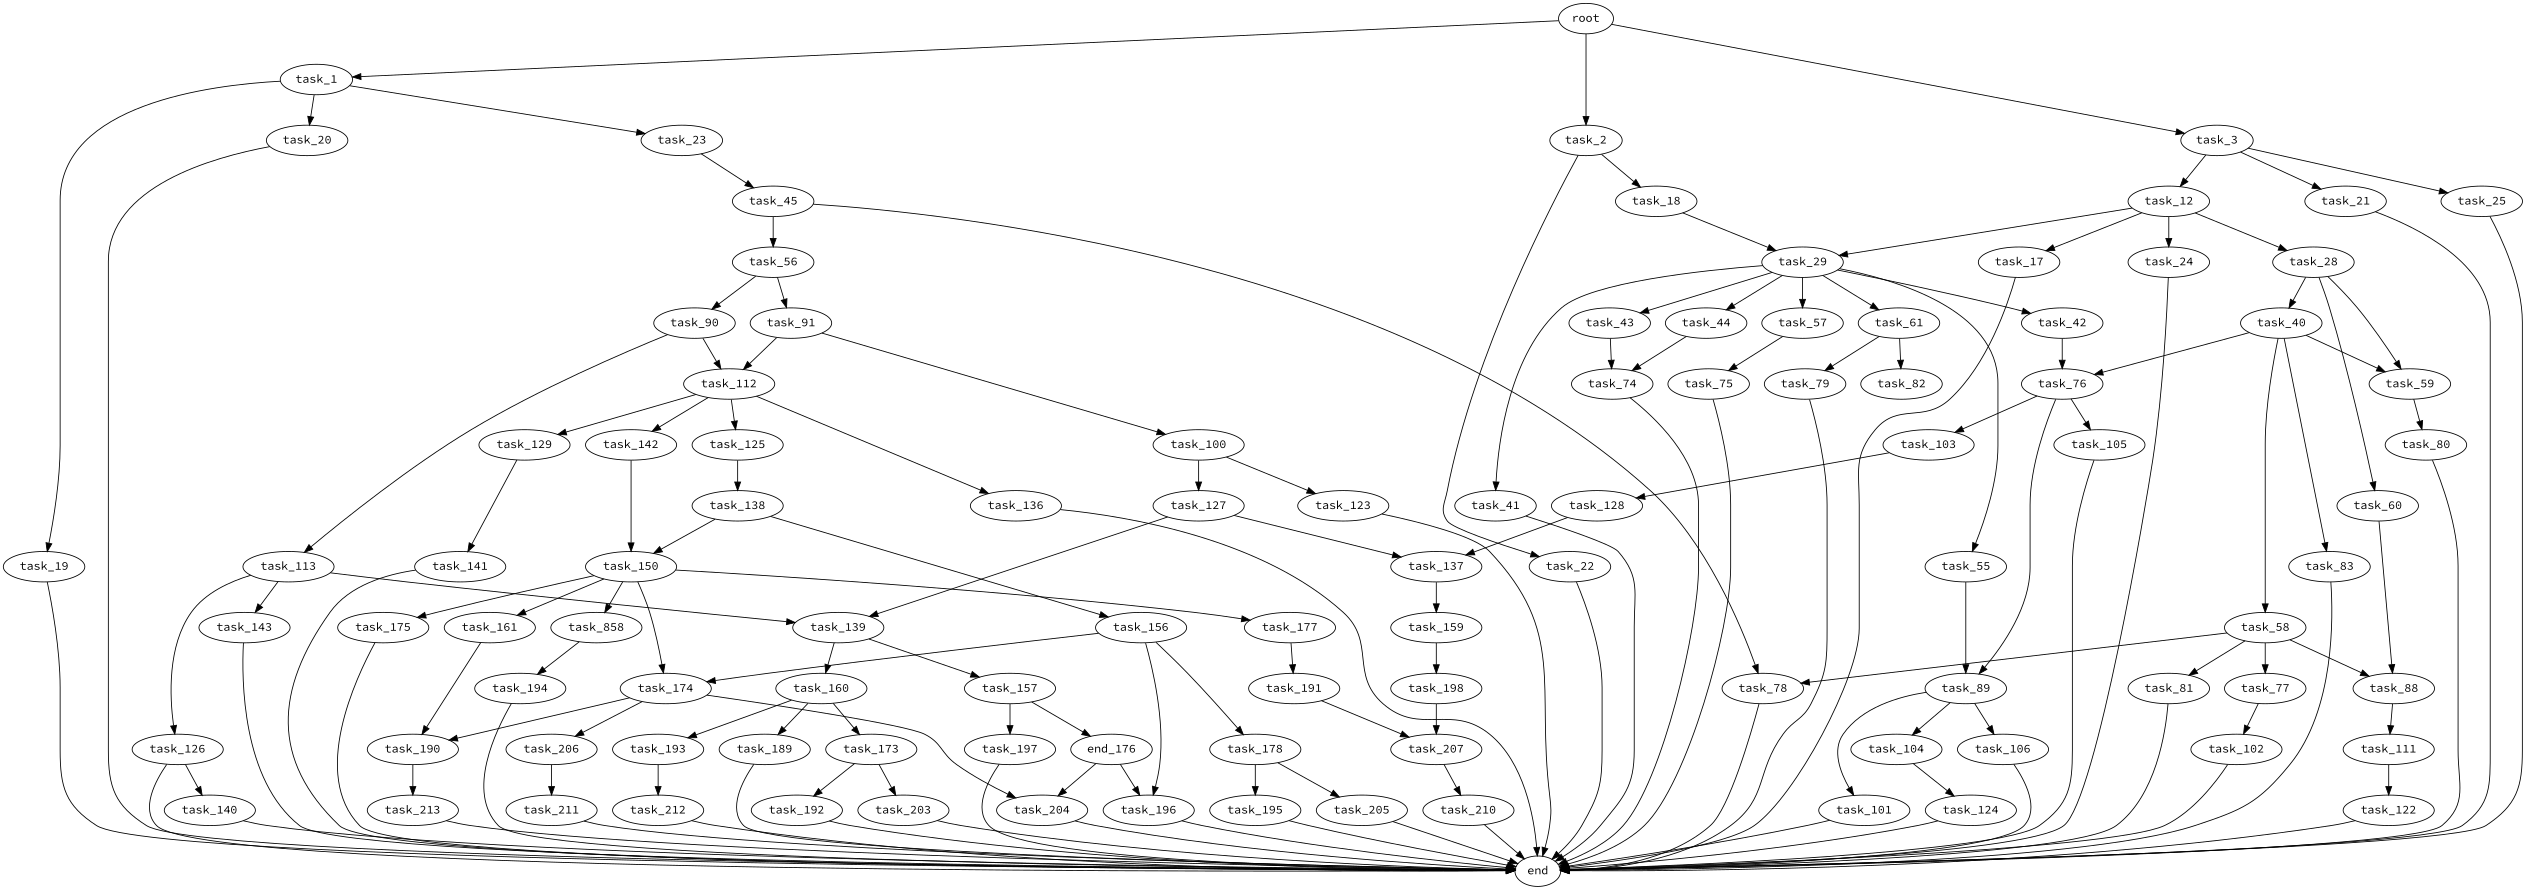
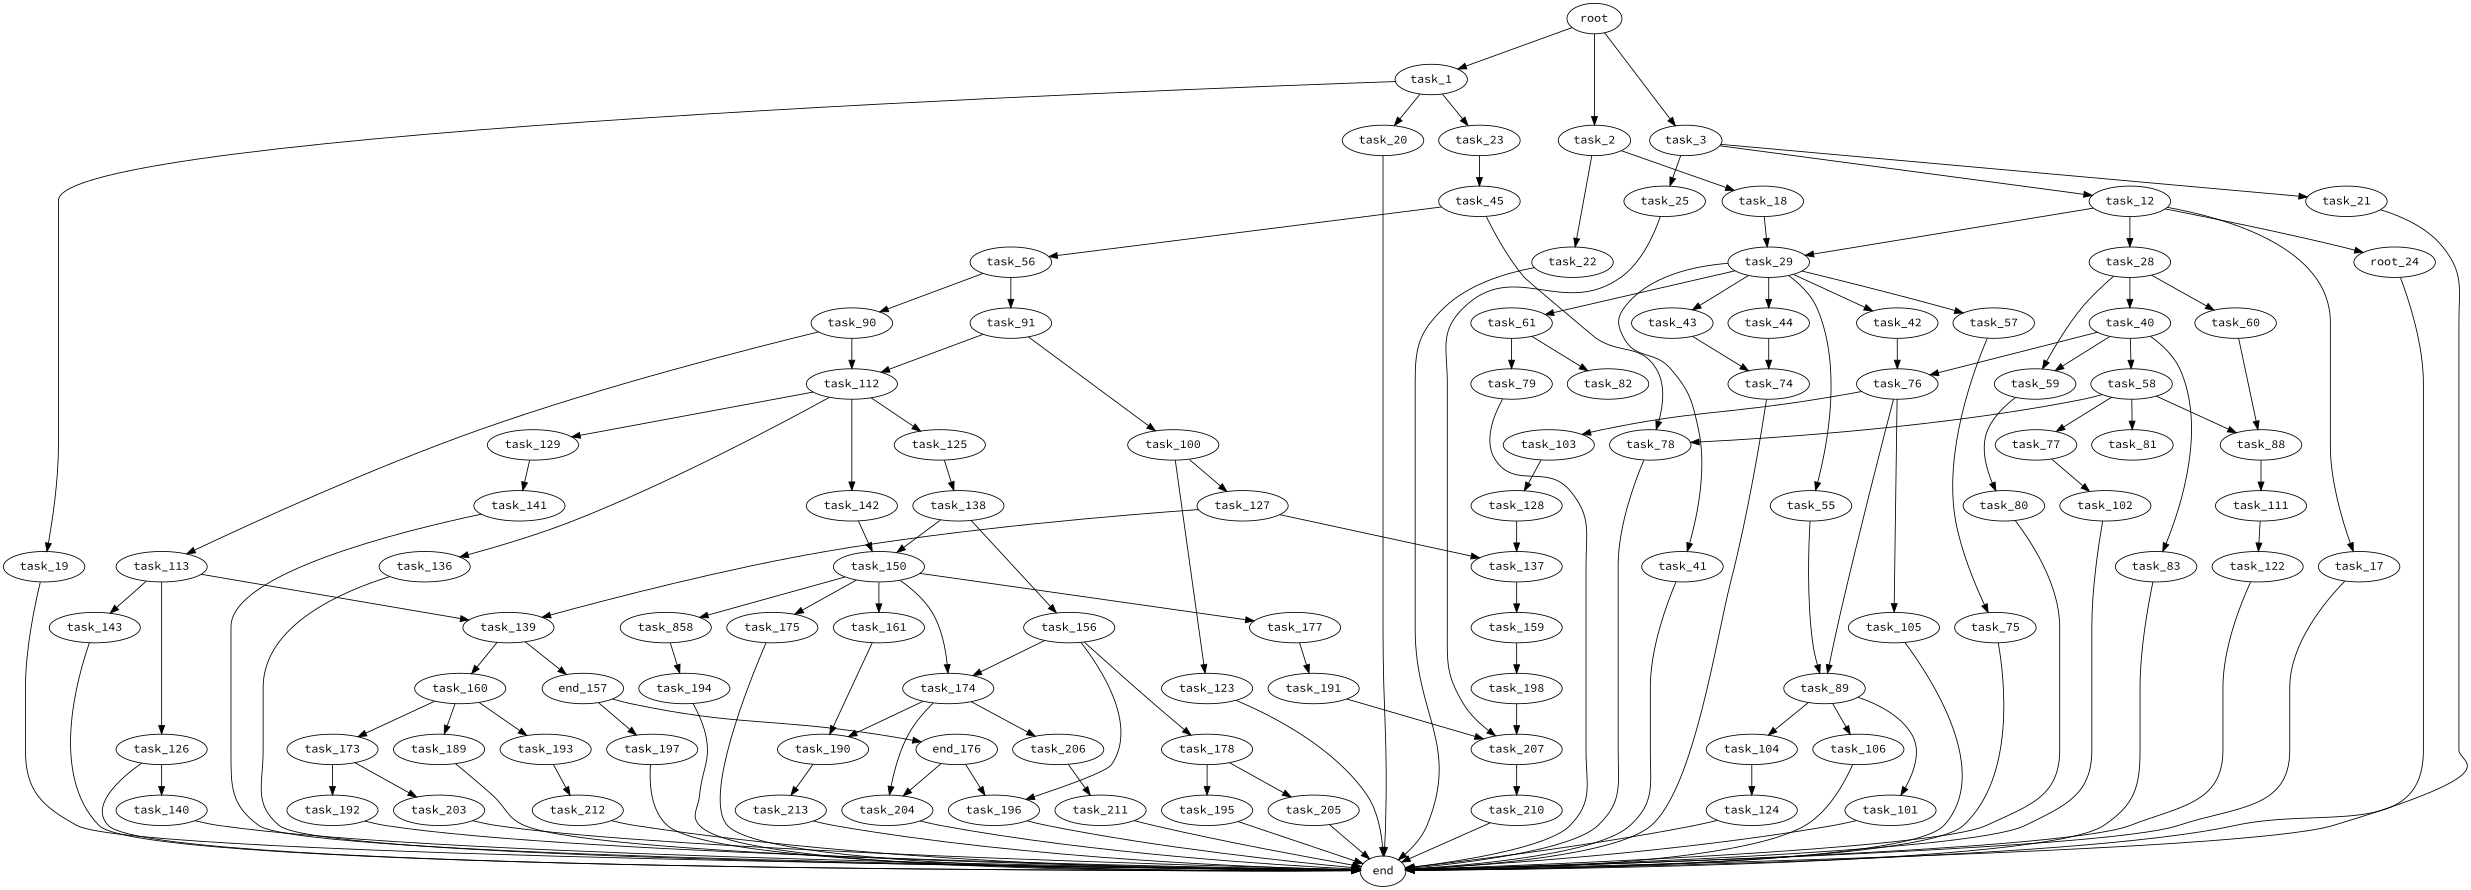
  digraph {
    fontname="Source Code Pro"
    node [fontname="Source Code Pro"]
    edge [fontname="Source Code Pro"]
    root
    task_1
    task_2
    task_3
    task_19
    task_20
    task_23
    task_18
    task_22
    task_12
    task_21
    task_25
    end
    task_45
    task_29
    task_17
-   task_24
+   task_24 [label=root_24]
    task_28
    task_56
    task_78
    task_41
    task_42
    task_43
    task_44
    task_55
    task_57
    task_61
    task_40
    task_59
    task_60
    task_58
    task_76
    task_83
    task_80
    task_88
    task_74
    task_89
    task_75
    task_79
    task_82
    task_90
    task_91
    task_77
    task_81
    task_103
    task_105
    task_111
    task_101
    task_104
    task_106
    task_102
    task_128
    task_112
    task_113
    task_100
    task_124
    task_125
    task_129
    task_136
    task_142
    task_126
    task_139
    task_143
    task_123
    task_127
    task_122
    task_137
    task_138
    task_141
    task_150
    task_140
-   task_157
+   task_157 [label=end_157]
    task_160
    task_159
    task_156
    n76 [label=task_858]
    task_161
    task_174
    task_175
    task_177
    n81 [label=end_176]
    task_197
    task_173
    task_189
    task_193
    task_178
    task_196
    task_198
    task_207
    task_194
    task_190
    task_204
    task_206
    task_191
    task_195
    task_205
    task_192
    task_203
    task_212
    task_213
    task_211
    task_210
    root -> task_1
    root -> task_2
    root -> task_3
    task_1 -> task_19
    task_1 -> task_20
    task_1 -> task_23
    task_2 -> task_18
    task_2 -> task_22
    task_3 -> task_12
    task_3 -> task_21
    task_3 -> task_25
    task_19 -> end
    task_20 -> end
    task_23 -> task_45
    task_18 -> task_29
    task_22 -> end
    task_12 -> task_29
    task_12 -> task_17
    task_12 -> task_24
    task_12 -> task_28
    task_21 -> end
-   task_25 -> end
+   task_25 -> task_207
    task_45 -> task_56
    task_45 -> task_78
    task_29 -> task_41
    task_29 -> task_42
    task_29 -> task_43
    task_29 -> task_44
    task_29 -> task_55
    task_29 -> task_57
    task_29 -> task_61
    task_17 -> end
    task_24 -> end
    task_28 -> task_40
    task_28 -> task_59
    task_28 -> task_60
    task_56 -> task_90
    task_56 -> task_91
    task_78 -> end
    task_41 -> end
    task_42 -> task_76
    task_43 -> task_74
    task_44 -> task_74
    task_55 -> task_89
    task_57 -> task_75
    task_61 -> task_79
    task_61 -> task_82
    task_40 -> task_59
    task_40 -> task_58
    task_40 -> task_76
    task_40 -> task_83
    task_59 -> task_80
    task_60 -> task_88
    task_58 -> task_78
    task_58 -> task_88
    task_58 -> task_77
    task_58 -> task_81
    task_76 -> task_89
    task_76 -> task_103
    task_76 -> task_105
    task_83 -> end
    task_80 -> end
    task_88 -> task_111
    task_74 -> end
    task_89 -> task_101
    task_89 -> task_104
    task_89 -> task_106
    task_75 -> end
    task_79 -> end
    task_90 -> task_112
    task_90 -> task_113
    task_91 -> task_112
    task_91 -> task_100
    task_77 -> task_102
-   task_81 -> end
    task_103 -> task_128
    task_105 -> end
    task_111 -> task_122
    task_101 -> end
    task_104 -> task_124
    task_106 -> end
    task_102 -> end
    task_128 -> task_137
    task_112 -> task_125
    task_112 -> task_129
    task_112 -> task_136
    task_112 -> task_142
    task_113 -> task_126
    task_113 -> task_139
    task_113 -> task_143
    task_100 -> task_123
    task_100 -> task_127
    task_124 -> end
    task_125 -> task_138
    task_129 -> task_141
    task_136 -> end
    task_142 -> task_150
    task_126 -> end
    task_126 -> task_140
    task_139 -> task_157
    task_139 -> task_160
    task_143 -> end
    task_123 -> end
    task_127 -> task_139
    task_127 -> task_137
    task_122 -> end
    task_137 -> task_159
    task_138 -> task_150
    task_138 -> task_156
    task_141 -> end
    task_150 -> n76
    task_150 -> task_161
    task_150 -> task_174
    task_150 -> task_175
    task_150 -> task_177
    task_140 -> end
    task_157 -> n81
    task_157 -> task_197
    task_160 -> task_173
    task_160 -> task_189
    task_160 -> task_193
    task_159 -> task_198
    task_156 -> task_174
    task_156 -> task_178
    task_156 -> task_196
    n76 -> task_194
    task_161 -> task_190
    task_174 -> task_190
    task_174 -> task_204
    task_174 -> task_206
    task_175 -> end
    task_177 -> task_191
    n81 -> task_196
    n81 -> task_204
    task_197 -> end
    task_173 -> task_192
    task_173 -> task_203
    task_189 -> end
    task_193 -> task_212
    task_178 -> task_195
    task_178 -> task_205
    task_196 -> end
    task_198 -> task_207
    task_207 -> task_210
    task_194 -> end
    task_190 -> task_213
    task_204 -> end
    task_206 -> task_211
    task_191 -> task_207
    task_195 -> end
    task_205 -> end
    task_192 -> end
    task_203 -> end
    task_212 -> end
    task_213 -> end
    task_211 -> end
    task_210 -> end
  }
